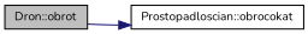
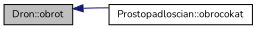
  digraph {
    rankdir=LR
    fontname=Nunito
    node [color=black fontname=Nunito fontsize=10 shape=record style=filled]
    n1 [fillcolor=grey75 fontcolor=black height=0.2 label="Dron::obrot" width=0.4]
    n2 [fillcolor=white height=0.2 label="Prostopadloscian::obrocokat" width=0.4]
-   n1 -> n2 [color=midnightblue fontname=Nunito fontsize=10 labelfontname=Helvetica labelfontsize=10 style=solid]
+   n2 -> n1 [color=midnightblue fontname=Nunito fontsize=10 labelfontname=Helvetica labelfontsize=10 style=solid]
  }
